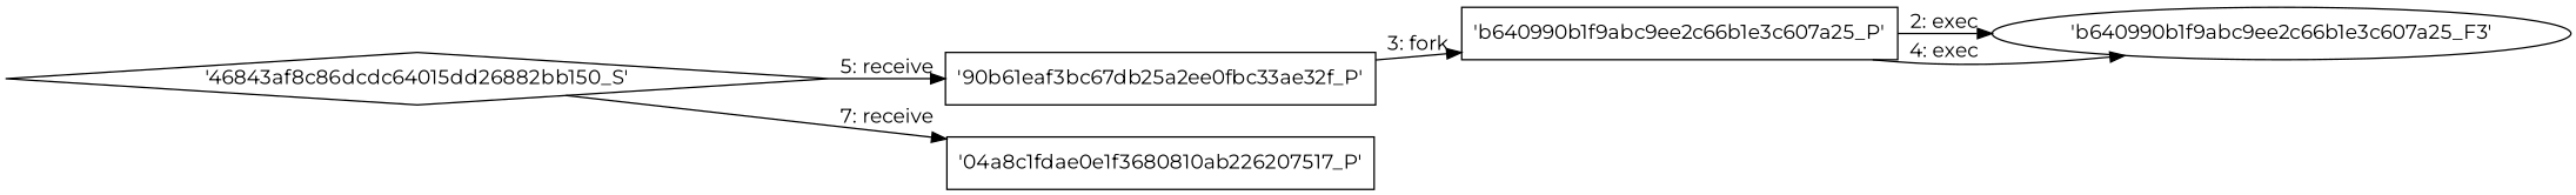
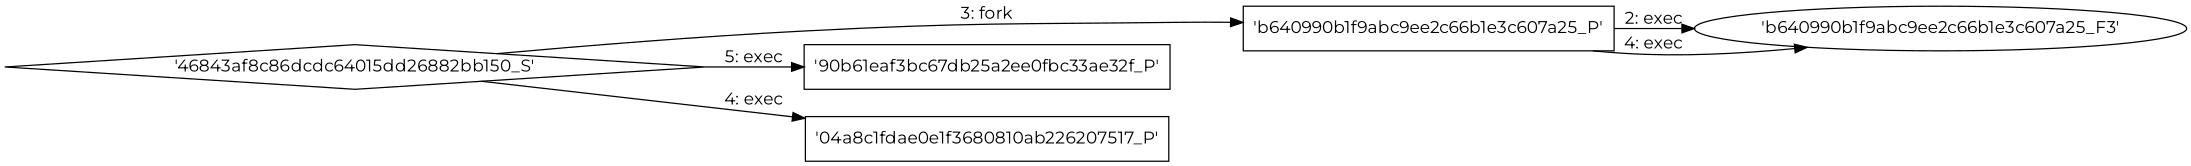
  digraph {
    engine=neato
    fixedsize=false
    fontname=Montserrat
    fontsize=10
    nodesep=0.3
    rankdir=LR
    ranksep=0
    splines=true
    node [fontname=Montserrat node_type=Process shape=box]
    edge [fontname=Montserrat]
    "'b640990b1f9abc9ee2c66b1e3c607a25_F3'" [node_type=File shape=ellipse]
    "'b640990b1f9abc9ee2c66b1e3c607a25_P'"
    "'90b61eaf3bc67db25a2ee0fbc33ae32f_P'"
    "'46843af8c86dcdc64015dd26882bb150_S'" [node_type=Socket shape=diamond]
    n5 [label="'04a8c1fdae0e1f3680810ab226207517_P'"]
    "'b640990b1f9abc9ee2c66b1e3c607a25_P'" -> "'b640990b1f9abc9ee2c66b1e3c607a25_F3'" [label="2: exec"]
    "'b640990b1f9abc9ee2c66b1e3c607a25_P'" -> "'b640990b1f9abc9ee2c66b1e3c607a25_F3'" [label="4: exec"]
-   "'90b61eaf3bc67db25a2ee0fbc33ae32f_P'" -> "'b640990b1f9abc9ee2c66b1e3c607a25_P'" [label="3: fork"]
-   "'46843af8c86dcdc64015dd26882bb150_S'" -> "'90b61eaf3bc67db25a2ee0fbc33ae32f_P'" [label="5: receive"]
-   "'46843af8c86dcdc64015dd26882bb150_S'" -> n5 [label="7: receive"]
+   "'46843af8c86dcdc64015dd26882bb150_S'" -> "'b640990b1f9abc9ee2c66b1e3c607a25_P'" [label="3: fork"]
+   "'46843af8c86dcdc64015dd26882bb150_S'" -> "'90b61eaf3bc67db25a2ee0fbc33ae32f_P'" [label="5: exec"]
+   "'46843af8c86dcdc64015dd26882bb150_S'" -> n5 [label="4: exec"]
  }
